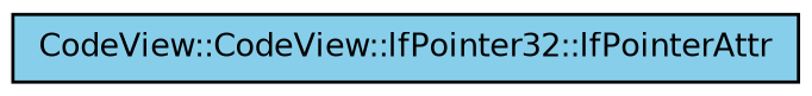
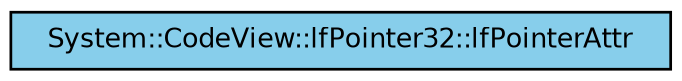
  digraph {
    rankdir=LR
-   n1 [color=black fillcolor=skyblue fontname=Helvetica fontsize=10 height=0.2 label="CodeView::CodeView::lfPointer32::lfPointerAttr" shape=record style=filled width=0.4]
+   n1 [color=black fillcolor=skyblue fontname=Helvetica fontsize=10 height=0.2 label="System::CodeView::lfPointer32::lfPointerAttr" shape=record style=filled width=0.4]
  }
